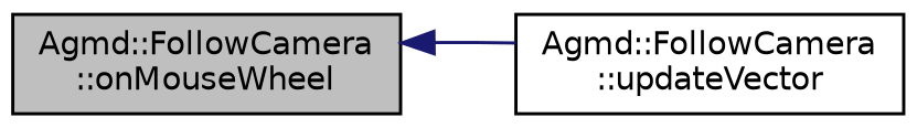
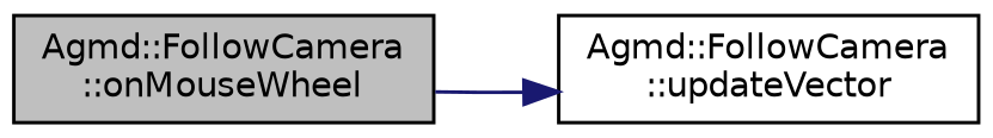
  digraph {
    rankdir=LR
    node [color=black fontname=Helvetica fontsize=10 shape=record style=filled]
    n1 [fillcolor=grey75 fontcolor=black height=0.2 label="Agmd::FollowCamera\l::onMouseWheel" width=0.4]
    n2 [fillcolor=white height=0.2 label="Agmd::FollowCamera\l::updateVector" width=0.4]
-   n2 -> n1 [color=midnightblue fontname=Helvetica fontsize=10 labelfontname=Helvetica labelfontsize=10 style=solid]
+   n1 -> n2 [color=midnightblue fontname=Helvetica fontsize=10 labelfontname=Helvetica labelfontsize=10 style=solid]
  }
